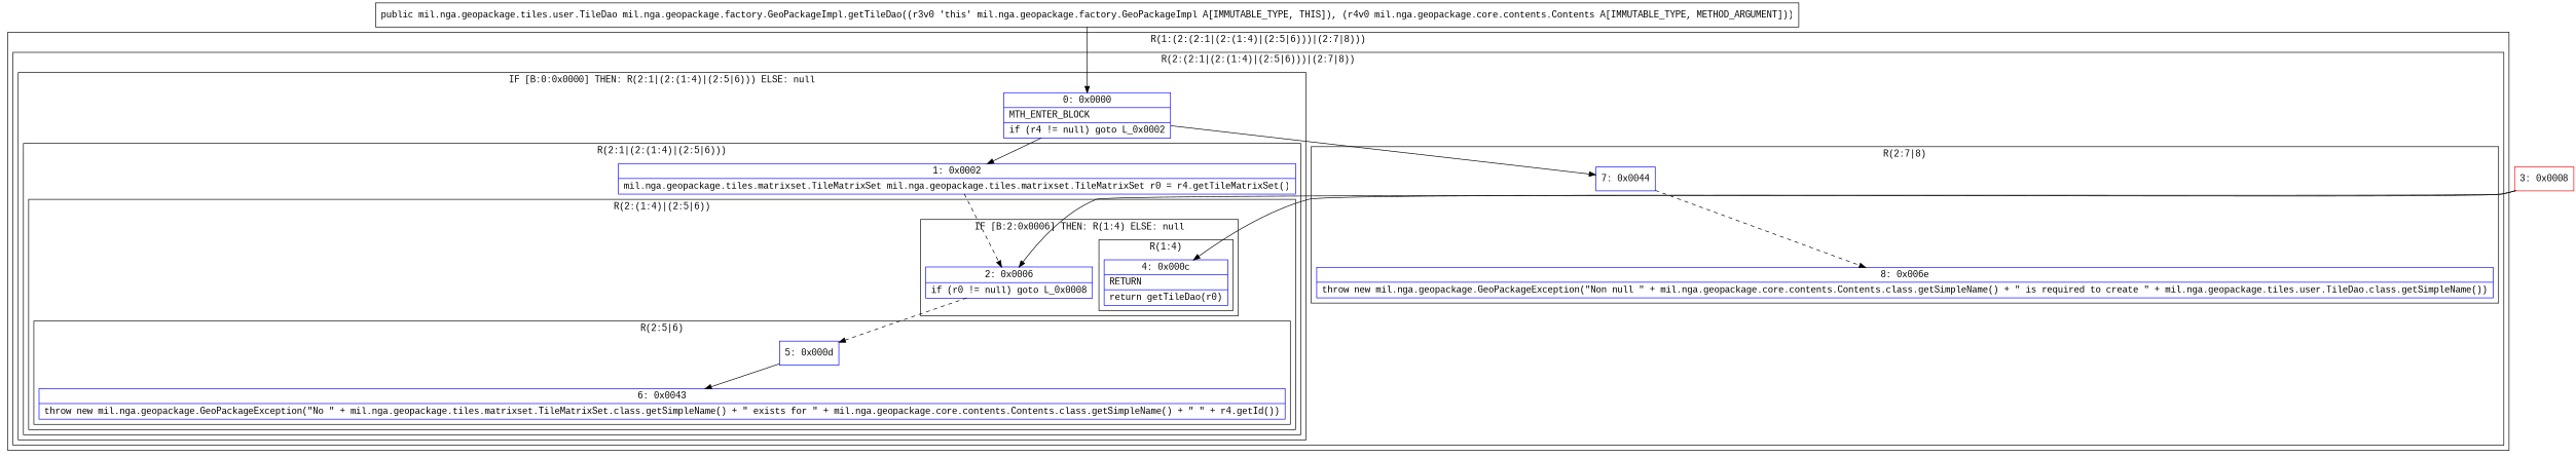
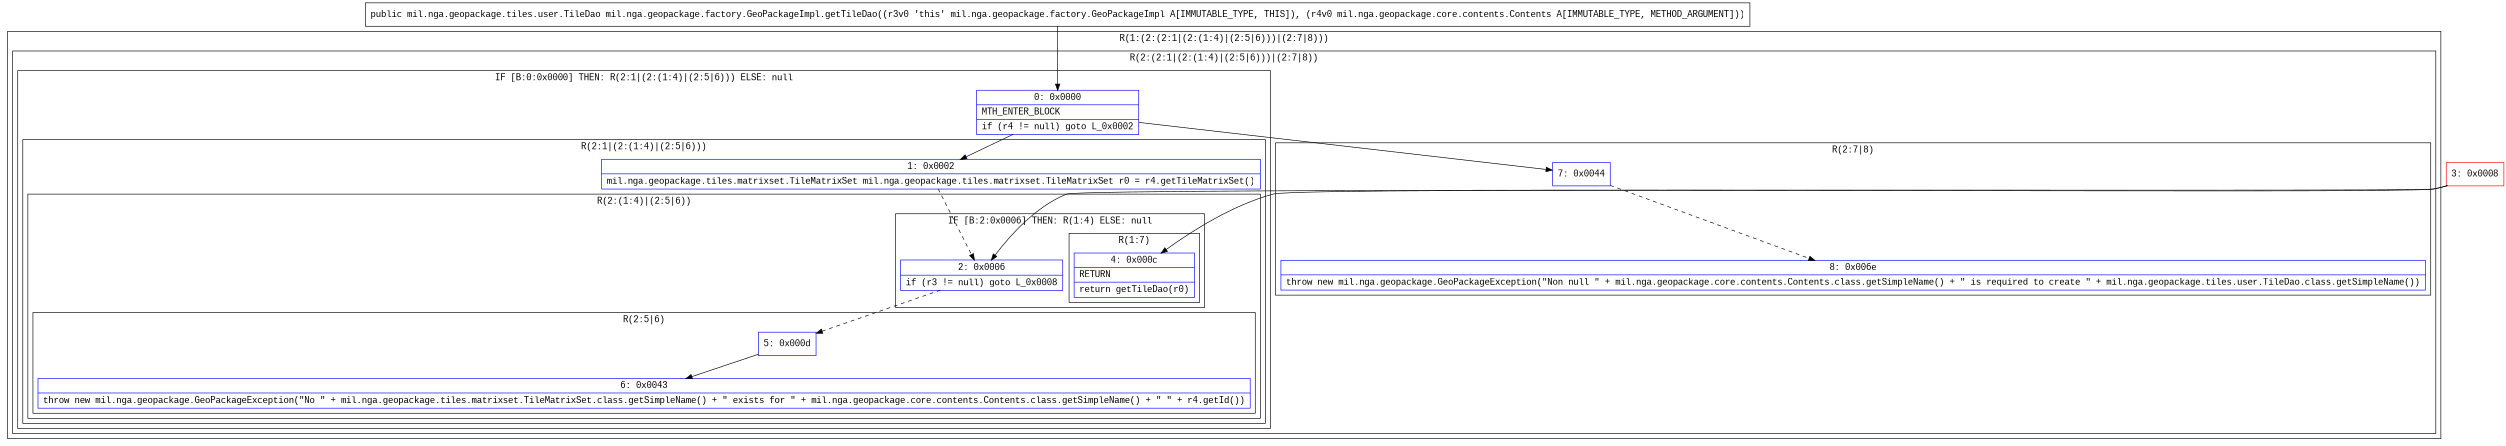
  digraph {
    fontname="Liberation Mono"
    node [color=blue fontname="Liberation Mono" shape=record]
    edge [fontname="Liberation Mono"]
    n1 [label="{4\:\ 0x000c|RETURN\l|return getTileDao(r0)\l}"]
-   n2 [label="{2\:\ 0x0006|if (r0 != null) goto L_0x0008\l}"]
+   n2 [label="{2\:\ 0x0006|if (r3 != null) goto L_0x0008\l}"]
    n3 [label="{5\:\ 0x000d}"]
    n4 [label="{6\:\ 0x0043|throw new mil.nga.geopackage.GeoPackageException(\"No \" + mil.nga.geopackage.tiles.matrixset.TileMatrixSet.class.getSimpleName() + \" exists for \" + mil.nga.geopackage.core.contents.Contents.class.getSimpleName() + \" \" + r4.getId())\l}"]
    n5 [label="{1\:\ 0x0002|mil.nga.geopackage.tiles.matrixset.TileMatrixSet mil.nga.geopackage.tiles.matrixset.TileMatrixSet r0 = r4.getTileMatrixSet()\l}"]
    n6 [label="{0\:\ 0x0000|MTH_ENTER_BLOCK\l|if (r4 != null) goto L_0x0002\l}"]
    n7 [label="{7\:\ 0x0044}"]
    n8 [label="{8\:\ 0x006e|throw new mil.nga.geopackage.GeoPackageException(\"Non null \" + mil.nga.geopackage.core.contents.Contents.class.getSimpleName() + \" is required to create \" + mil.nga.geopackage.tiles.user.TileDao.class.getSimpleName())\l}"]
    n9 [color=red label="{3\:\ 0x0008}"]
    n10 [label="{public mil.nga.geopackage.tiles.user.TileDao mil.nga.geopackage.factory.GeoPackageImpl.getTileDao((r3v0 'this' mil.nga.geopackage.factory.GeoPackageImpl A[IMMUTABLE_TYPE, THIS]), (r4v0 mil.nga.geopackage.core.contents.Contents A[IMMUTABLE_TYPE, METHOD_ARGUMENT])) }" color=""]
    subgraph cluster_1 {
      label="R(1:(2:(2:1|(2:(1:4)|(2:5|6)))|(2:7|8)))"
      subgraph cluster_2 {
        label="R(2:(2:1|(2:(1:4)|(2:5|6)))|(2:7|8))"
        subgraph cluster_3 {
          label="IF [B:0:0x0000] THEN: R(2:1|(2:(1:4)|(2:5|6))) ELSE: null"
          n6
          subgraph cluster_4 {
            label="R(2:1|(2:(1:4)|(2:5|6)))"
            n5
            subgraph cluster_5 {
              label="R(2:(1:4)|(2:5|6))"
              subgraph cluster_6 {
                label="IF [B:2:0x0006] THEN: R(1:4) ELSE: null"
                n2
                subgraph cluster_7 {
-                 label="R(1:4)"
+                 label="R(1:7)"
                  n1
                }
              }
              subgraph cluster_8 {
                label="R(2:5|6)"
                n3
                n4
              }
            }
          }
        }
        subgraph cluster_9 {
          label="R(2:7|8)"
          n7
          n8
        }
      }
    }
    n2 -> n3 [style=dashed]
    n3 -> n4
    n5 -> n2 [style=dashed]
    n6 -> n5
    n6 -> n7 [style=solid]
    n7 -> n8 [style=dashed]
    n9 -> n1
    n9 -> n2
    n10 -> n6
  }
